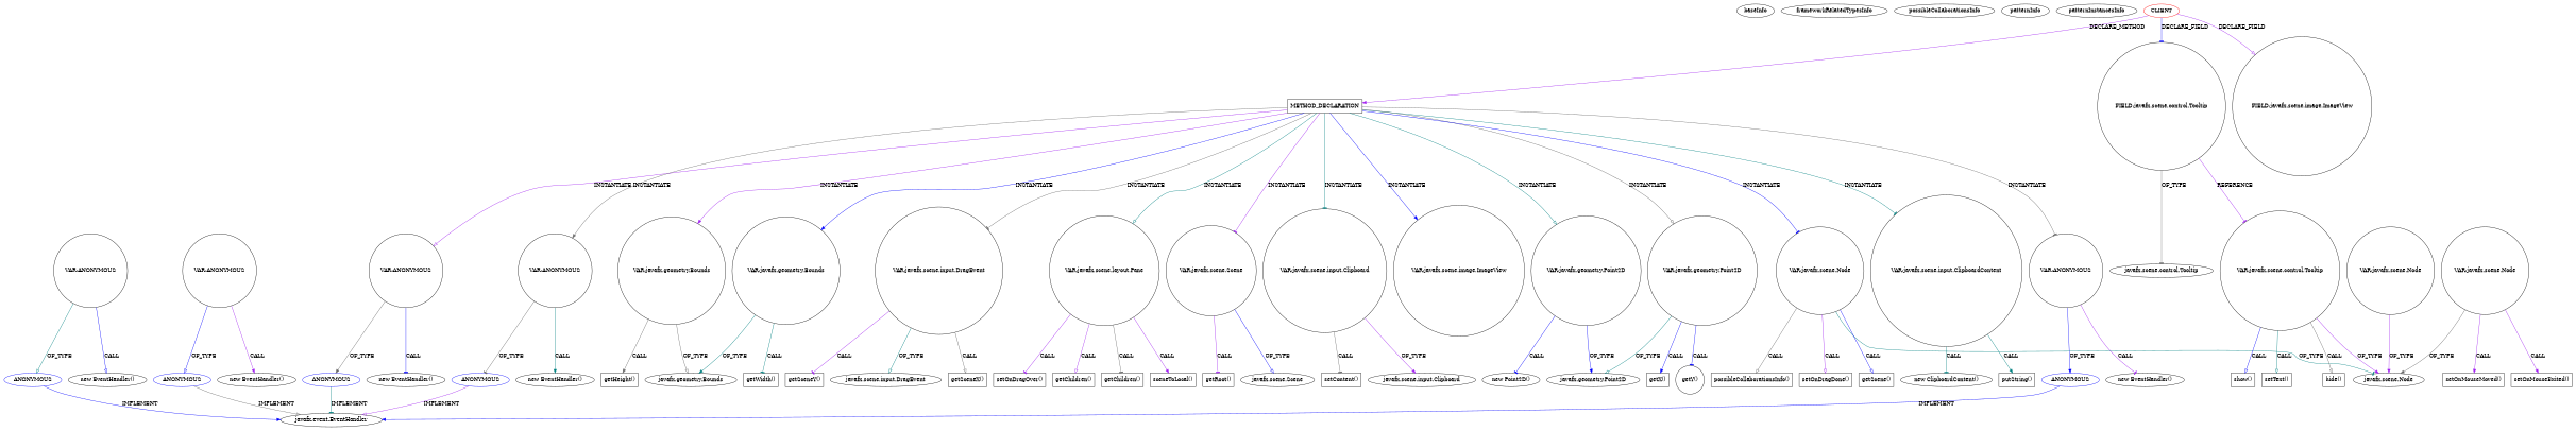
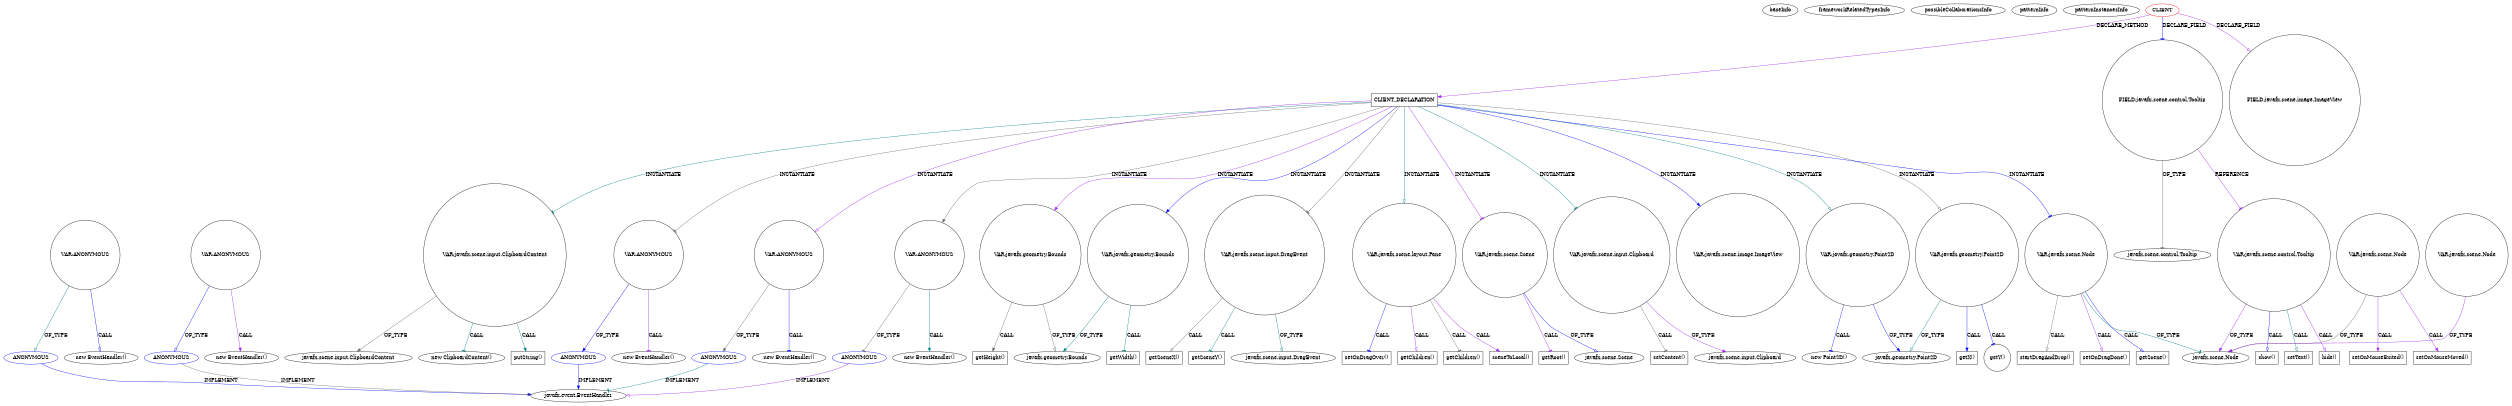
  digraph {
    node [isFrameworkType=false vertexType=INSIDE_CALL]
    edge [arrowhead=normal color=purple]
    baseInfo [category=pattern graphId=2891 isAnonymous=false possibleRelation=false isFrameworkType="" vertexType=""]
    frameworkRelatedTypesInfo [isFrameworkType="" vertexType=""]
    possibleCollaborationsInfo [isFrameworkType="" vertexType=""]
    patternInfo [frequency=2.0 patternRootClient=0 isFrameworkType="" vertexType=""]
    patternInstancesInfo [0="prashker-KingsSGF~/prashker-KingsSGF/KingsSGF-master/src/uiSam/HexTileView.java~HexTileView~3900" 1="prashker-KingsSGF~/prashker-KingsSGF/KingsSGF-master/src/uiSam/ThingView.java~ThingView~3940" isFrameworkType="" vertexType=""]
+   n6 [label="javafx.scene.input.ClipboardContent" vertexType=FRAMEWORK_CLASS_TYPE]
    n7 [label="VAR:javafx.scene.input.ClipboardContent" shape=circle vertexType=VARIABLE_EXPRESION]
    n8 [label="new ClipboardContent()" vertexType=CONSTRUCTOR_CALL]
    n9 [label="putString()" shape=box]
-   n10 [label=METHOD_DECLARATION shape=box vertexType=CLIENT_METHOD_DECLARATION]
+   n10 [label=CLIENT_DECLARATION shape=box vertexType=CLIENT_METHOD_DECLARATION]
    n11 [label="VAR:ANONYMOUS" shape=circle vertexType=VARIABLE_EXPRESION]
    n12 [label="VAR:ANONYMOUS" shape=circle vertexType=VARIABLE_EXPRESION]
    n13 [label="VAR:ANONYMOUS" shape=circle vertexType=VARIABLE_EXPRESION]
    n14 [label="VAR:javafx.geometry.Bounds" shape=circle vertexType=VARIABLE_EXPRESION]
    n15 [label="VAR:javafx.geometry.Bounds" shape=circle vertexType=VARIABLE_EXPRESION]
    n16 [label="VAR:javafx.scene.input.DragEvent" shape=circle vertexType=VARIABLE_EXPRESION]
    n17 [label="VAR:javafx.scene.layout.Pane" shape=circle vertexType=VARIABLE_EXPRESION]
    n18 [label="VAR:javafx.scene.Scene" shape=circle vertexType=VARIABLE_EXPRESION]
    n19 [label="VAR:javafx.scene.input.Clipboard" shape=circle vertexType=VARIABLE_EXPRESION]
    n20 [label="VAR:javafx.scene.image.ImageView" shape=circle vertexType=VARIABLE_EXPRESION]
    n21 [label="VAR:javafx.geometry.Point2D" shape=circle vertexType=VARIABLE_EXPRESION]
    n22 [label="VAR:javafx.geometry.Point2D" shape=circle vertexType=VARIABLE_EXPRESION]
    n23 [label="VAR:javafx.scene.Node" shape=circle vertexType=VARIABLE_EXPRESION]
    n24 [color=blue label=ANONYMOUS vertexType=REFERENCE_ANONYMOUS_DECLARATION]
    n25 [label="new EventHandler()" vertexType=CONSTRUCTOR_CALL]
    n26 [color=blue label=ANONYMOUS vertexType=REFERENCE_ANONYMOUS_DECLARATION]
    n27 [label="new EventHandler()" vertexType=CONSTRUCTOR_CALL]
    n28 [color=blue label=ANONYMOUS vertexType=REFERENCE_ANONYMOUS_DECLARATION]
    n29 [label="new EventHandler()" vertexType=CONSTRUCTOR_CALL]
    n30 [label="getHeight()" shape=box]
    n31 [label="javafx.geometry.Bounds" vertexType=FRAMEWORK_CLASS_TYPE]
    n32 [label="getWidth()" shape=box]
    n33 [label="getSceneX()" shape=box]
    n34 [label="getSceneY()" shape=box]
    n35 [label="javafx.scene.input.DragEvent" vertexType=FRAMEWORK_CLASS_TYPE]
    n36 [label="setOnDragOver()" shape=box]
    n37 [label="getChildren()" shape=box]
    n38 [label="getChildren()" shape=box]
    n39 [label="sceneToLocal()" shape=box]
    n40 [label="getRoot()" shape=box]
    n41 [label="javafx.scene.Scene" vertexType=FRAMEWORK_CLASS_TYPE]
    n42 [label="setContent()" shape=box]
    n43 [label="javafx.scene.input.Clipboard" vertexType=FRAMEWORK_CLASS_TYPE]
    n44 [label="new Point2D()" vertexType=CONSTRUCTOR_CALL]
    n45 [label="javafx.geometry.Point2D" vertexType=FRAMEWORK_CLASS_TYPE]
    n46 [label="getX()" shape=box]
    n47 [label="getY()" shape=circle]
-   n48 [label="possibleCollaborationsInfo()" shape=box]
+   n48 [label="startDragAndDrop()" shape=box]
    n49 [label="setOnDragDone()" shape=box]
    n50 [label="javafx.scene.Node" vertexType=FRAMEWORK_CLASS_TYPE]
    n51 [label="getScene()" shape=box]
    n52 [color=red label=CLIENT vertexType=ROOT_CLIENT_CLASS_DECLARATION]
    n53 [label="FIELD:javafx.scene.control.Tooltip" shape=circle vertexType=FIELD_DECLARATION]
    n54 [label="FIELD:javafx.scene.image.ImageView" shape=circle vertexType=FIELD_DECLARATION]
    n55 [label="javafx.scene.control.Tooltip" vertexType=FRAMEWORK_CLASS_TYPE]
    n56 [label="VAR:javafx.scene.control.Tooltip" shape=circle vertexType=VARIABLE_EXPRESION]
    n57 [label="javafx.event.EventHandler" vertexType=FRAMEWORK_INTERFACE_TYPE]
    n58 [color=blue label=ANONYMOUS vertexType=REFERENCE_ANONYMOUS_DECLARATION]
    n59 [color=blue label=ANONYMOUS vertexType=REFERENCE_ANONYMOUS_DECLARATION]
    n60 [label="VAR:ANONYMOUS" shape=circle vertexType=VARIABLE_EXPRESION]
    n61 [label="new EventHandler()" vertexType=CONSTRUCTOR_CALL]
    n62 [label="VAR:ANONYMOUS" shape=circle vertexType=VARIABLE_EXPRESION]
    n63 [label="new EventHandler()" vertexType=CONSTRUCTOR_CALL]
    n64 [label="show()" shape=box]
    n65 [label="setText()" shape=box]
    n66 [label="hide()" shape=box]
    n67 [label="VAR:javafx.scene.Node" shape=circle vertexType=VARIABLE_EXPRESION]
    n68 [label="setOnMouseExited()" shape=box]
    n69 [label="setOnMouseMoved()" shape=box]
    n70 [label="VAR:javafx.scene.Node" shape=circle vertexType=VARIABLE_EXPRESION]
+   n7 -> n6 [color=gray40 label=OF_TYPE]
    n7 -> n8 [arrowhead=tee color=teal label=CALL]
    n7 -> n9 [color=teal label=CALL]
    n10 -> n7 [arrowhead=tee color=teal label=INSTANTIATE]
    n10 -> n11 [arrowhead=tee color=gray40 label=INSTANTIATE]
    n10 -> n12 [arrowhead=onormal label=INSTANTIATE]
    n10 -> n13 [color=gray40 label=INSTANTIATE]
    n10 -> n14 [label=INSTANTIATE]
    n10 -> n15 [color=blue label=INSTANTIATE]
    n10 -> n16 [arrowhead=tee color=gray40 label=INSTANTIATE]
    n10 -> n17 [arrowhead=onormal color=teal label=INSTANTIATE]
    n10 -> n18 [arrowhead=tee label=INSTANTIATE]
    n10 -> n19 [arrowhead=tee color=teal label=INSTANTIATE]
    n10 -> n20 [color=blue label=INSTANTIATE]
    n10 -> n21 [arrowhead=onormal color=teal label=INSTANTIATE]
    n10 -> n22 [arrowhead=onormal color=gray40 label=INSTANTIATE]
    n10 -> n23 [arrowhead=tee color=blue label=INSTANTIATE]
    n11 -> n24 [color=blue label=OF_TYPE]
    n11 -> n25 [arrowhead=tee label=CALL]
    n12 -> n26 [color=gray40 label=OF_TYPE]
    n12 -> n27 [arrowhead=tee color=blue label=CALL]
    n13 -> n28 [arrowhead=tee color=gray40 label=OF_TYPE]
    n13 -> n29 [color=teal label=CALL]
    n14 -> n30 [color=gray40 label=CALL]
    n14 -> n31 [arrowhead=onormal color=gray40 label=OF_TYPE]
    n15 -> n31 [color=teal label=OF_TYPE]
    n15 -> n32 [arrowhead=tee color=teal label=CALL]
    n16 -> n33 [arrowhead=onormal color=gray40 label=CALL]
-   n16 -> n34 [arrowhead=tee label=CALL]
+   n16 -> n34 [arrowhead=tee color=teal label=CALL]
    n16 -> n35 [arrowhead=onormal color=teal label=OF_TYPE]
-   n17 -> n36 [arrowhead=tee label=CALL]
+   n17 -> n36 [arrowhead=tee color=blue label=CALL]
    n17 -> n37 [arrowhead=onormal label=CALL]
    n17 -> n38 [arrowhead=tee color=gray40 label=CALL]
    n17 -> n39 [label=CALL]
    n18 -> n40 [arrowhead=tee label=CALL]
    n18 -> n41 [arrowhead=onormal color=blue label=OF_TYPE]
    n19 -> n42 [arrowhead=tee color=gray40 label=CALL]
    n19 -> n43 [label=OF_TYPE]
    n21 -> n44 [arrowhead=tee color=blue label=CALL]
    n21 -> n45 [color=blue label=OF_TYPE]
    n22 -> n45 [arrowhead=onormal color=teal label=OF_TYPE]
    n22 -> n46 [color=blue label=CALL]
    n22 -> n47 [arrowhead=tee color=blue label=CALL]
    n23 -> n48 [arrowhead=onormal color=gray40 label=CALL]
    n23 -> n49 [arrowhead=onormal label=CALL]
    n23 -> n50 [arrowhead=tee color=teal label=OF_TYPE]
    n23 -> n51 [arrowhead=onormal color=blue label=CALL]
    n24 -> n57 [color=blue label=IMPLEMENT]
    n26 -> n57 [arrowhead=tee color=teal label=IMPLEMENT]
    n28 -> n57 [arrowhead=onormal label=IMPLEMENT]
    n52 -> n10 [label=DECLARE_METHOD]
    n52 -> n53 [arrowhead=tee color=blue label=DECLARE_FIELD]
    n52 -> n54 [arrowhead=onormal label=DECLARE_FIELD]
    n53 -> n55 [arrowhead=tee color=gray40 label=OF_TYPE]
    n53 -> n56 [arrowhead=tee label=REFERENCE]
    n56 -> n50 [label=OF_TYPE]
    n56 -> n64 [arrowhead=onormal color=blue label=CALL]
    n56 -> n65 [arrowhead=onormal color=teal label=CALL]
-   n56 -> n66 [arrowhead=onormal color=gray40 label=CALL]
+   n56 -> n66 [arrowhead=onormal label=CALL]
    n58 -> n57 [color=blue label=IMPLEMENT]
    n59 -> n57 [arrowhead=onormal color=gray40 label=IMPLEMENT]
    n60 -> n58 [arrowhead=onormal color=teal label=OF_TYPE]
    n60 -> n61 [arrowhead=onormal color=blue label=CALL]
    n62 -> n59 [arrowhead=onormal color=blue label=OF_TYPE]
    n62 -> n63 [label=CALL]
    n67 -> n50 [color=gray40 label=OF_TYPE]
    n67 -> n68 [label=CALL]
    n67 -> n69 [label=CALL]
    n70 -> n50 [label=OF_TYPE]
  }
